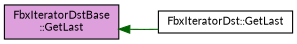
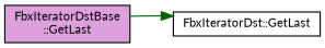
  digraph {
    rankdir=LR
    fontname=Lato
    node [color=black fontname=Lato fontsize=10 shape=record style=filled]
    n1 [fillcolor=plum fontcolor=black height=0.2 label="FbxIteratorDstBase\l::GetLast" width=0.4]
    n2 [fillcolor=white height=0.2 label="FbxIteratorDst::GetLast" width=0.4]
-   n1 -> n2 [color=darkgreen dir=back fontname=Lato fontsize=10 labelfontname=Helvetica labelfontsize=10 style=solid]
+   n2 -> n1 [color=darkgreen dir=back fontname=Lato fontsize=10 labelfontname=Helvetica labelfontsize=10 style=solid]
  }
